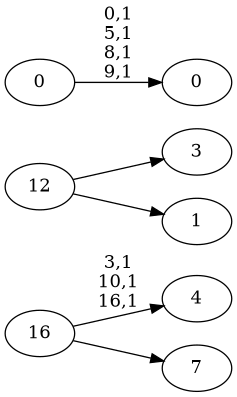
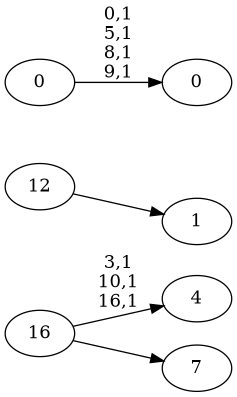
  digraph {
    rankdir=LR
    n1 [label=4]
-   n2 [label=3]
    n3 [label=7]
    16
    n5 [label=1]
    12
    n7 [label=0]
    0
    16 -> n1 [label="3,1\n10,1\n16,1"]
    16 -> n3
-   12 -> n2
    12 -> n5
    0 -> n7 [label="0,1\n5,1\n8,1\n9,1"]
  }
